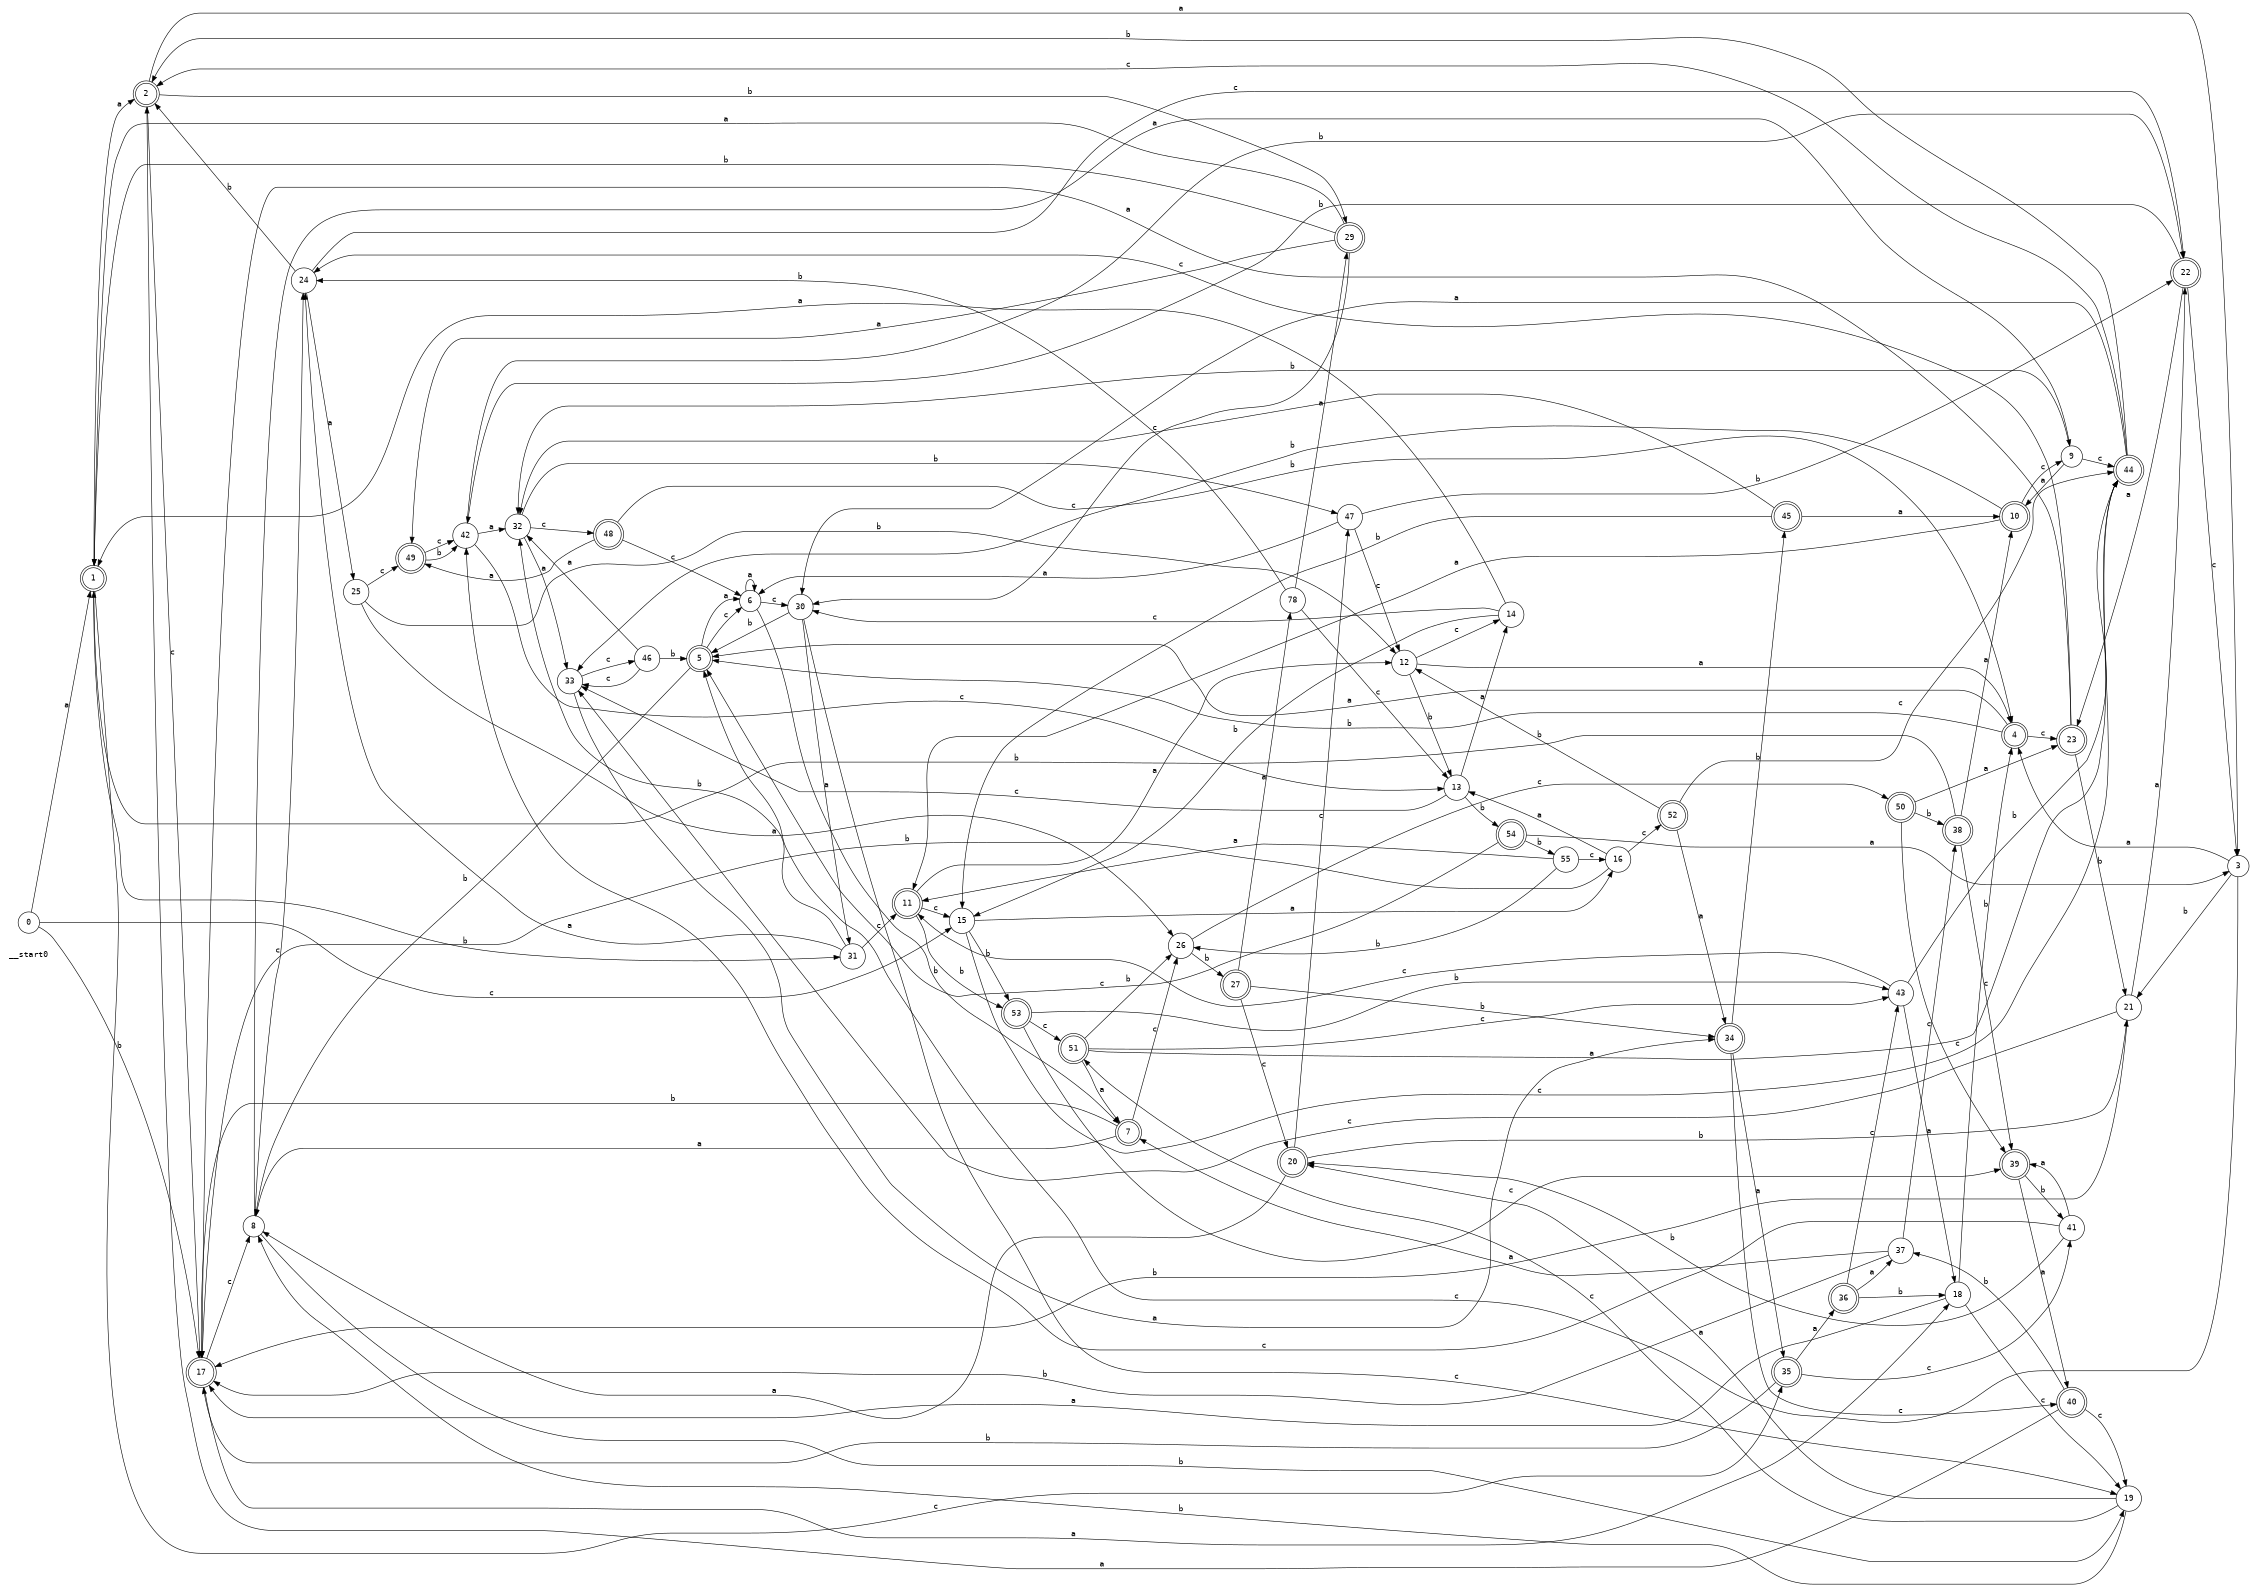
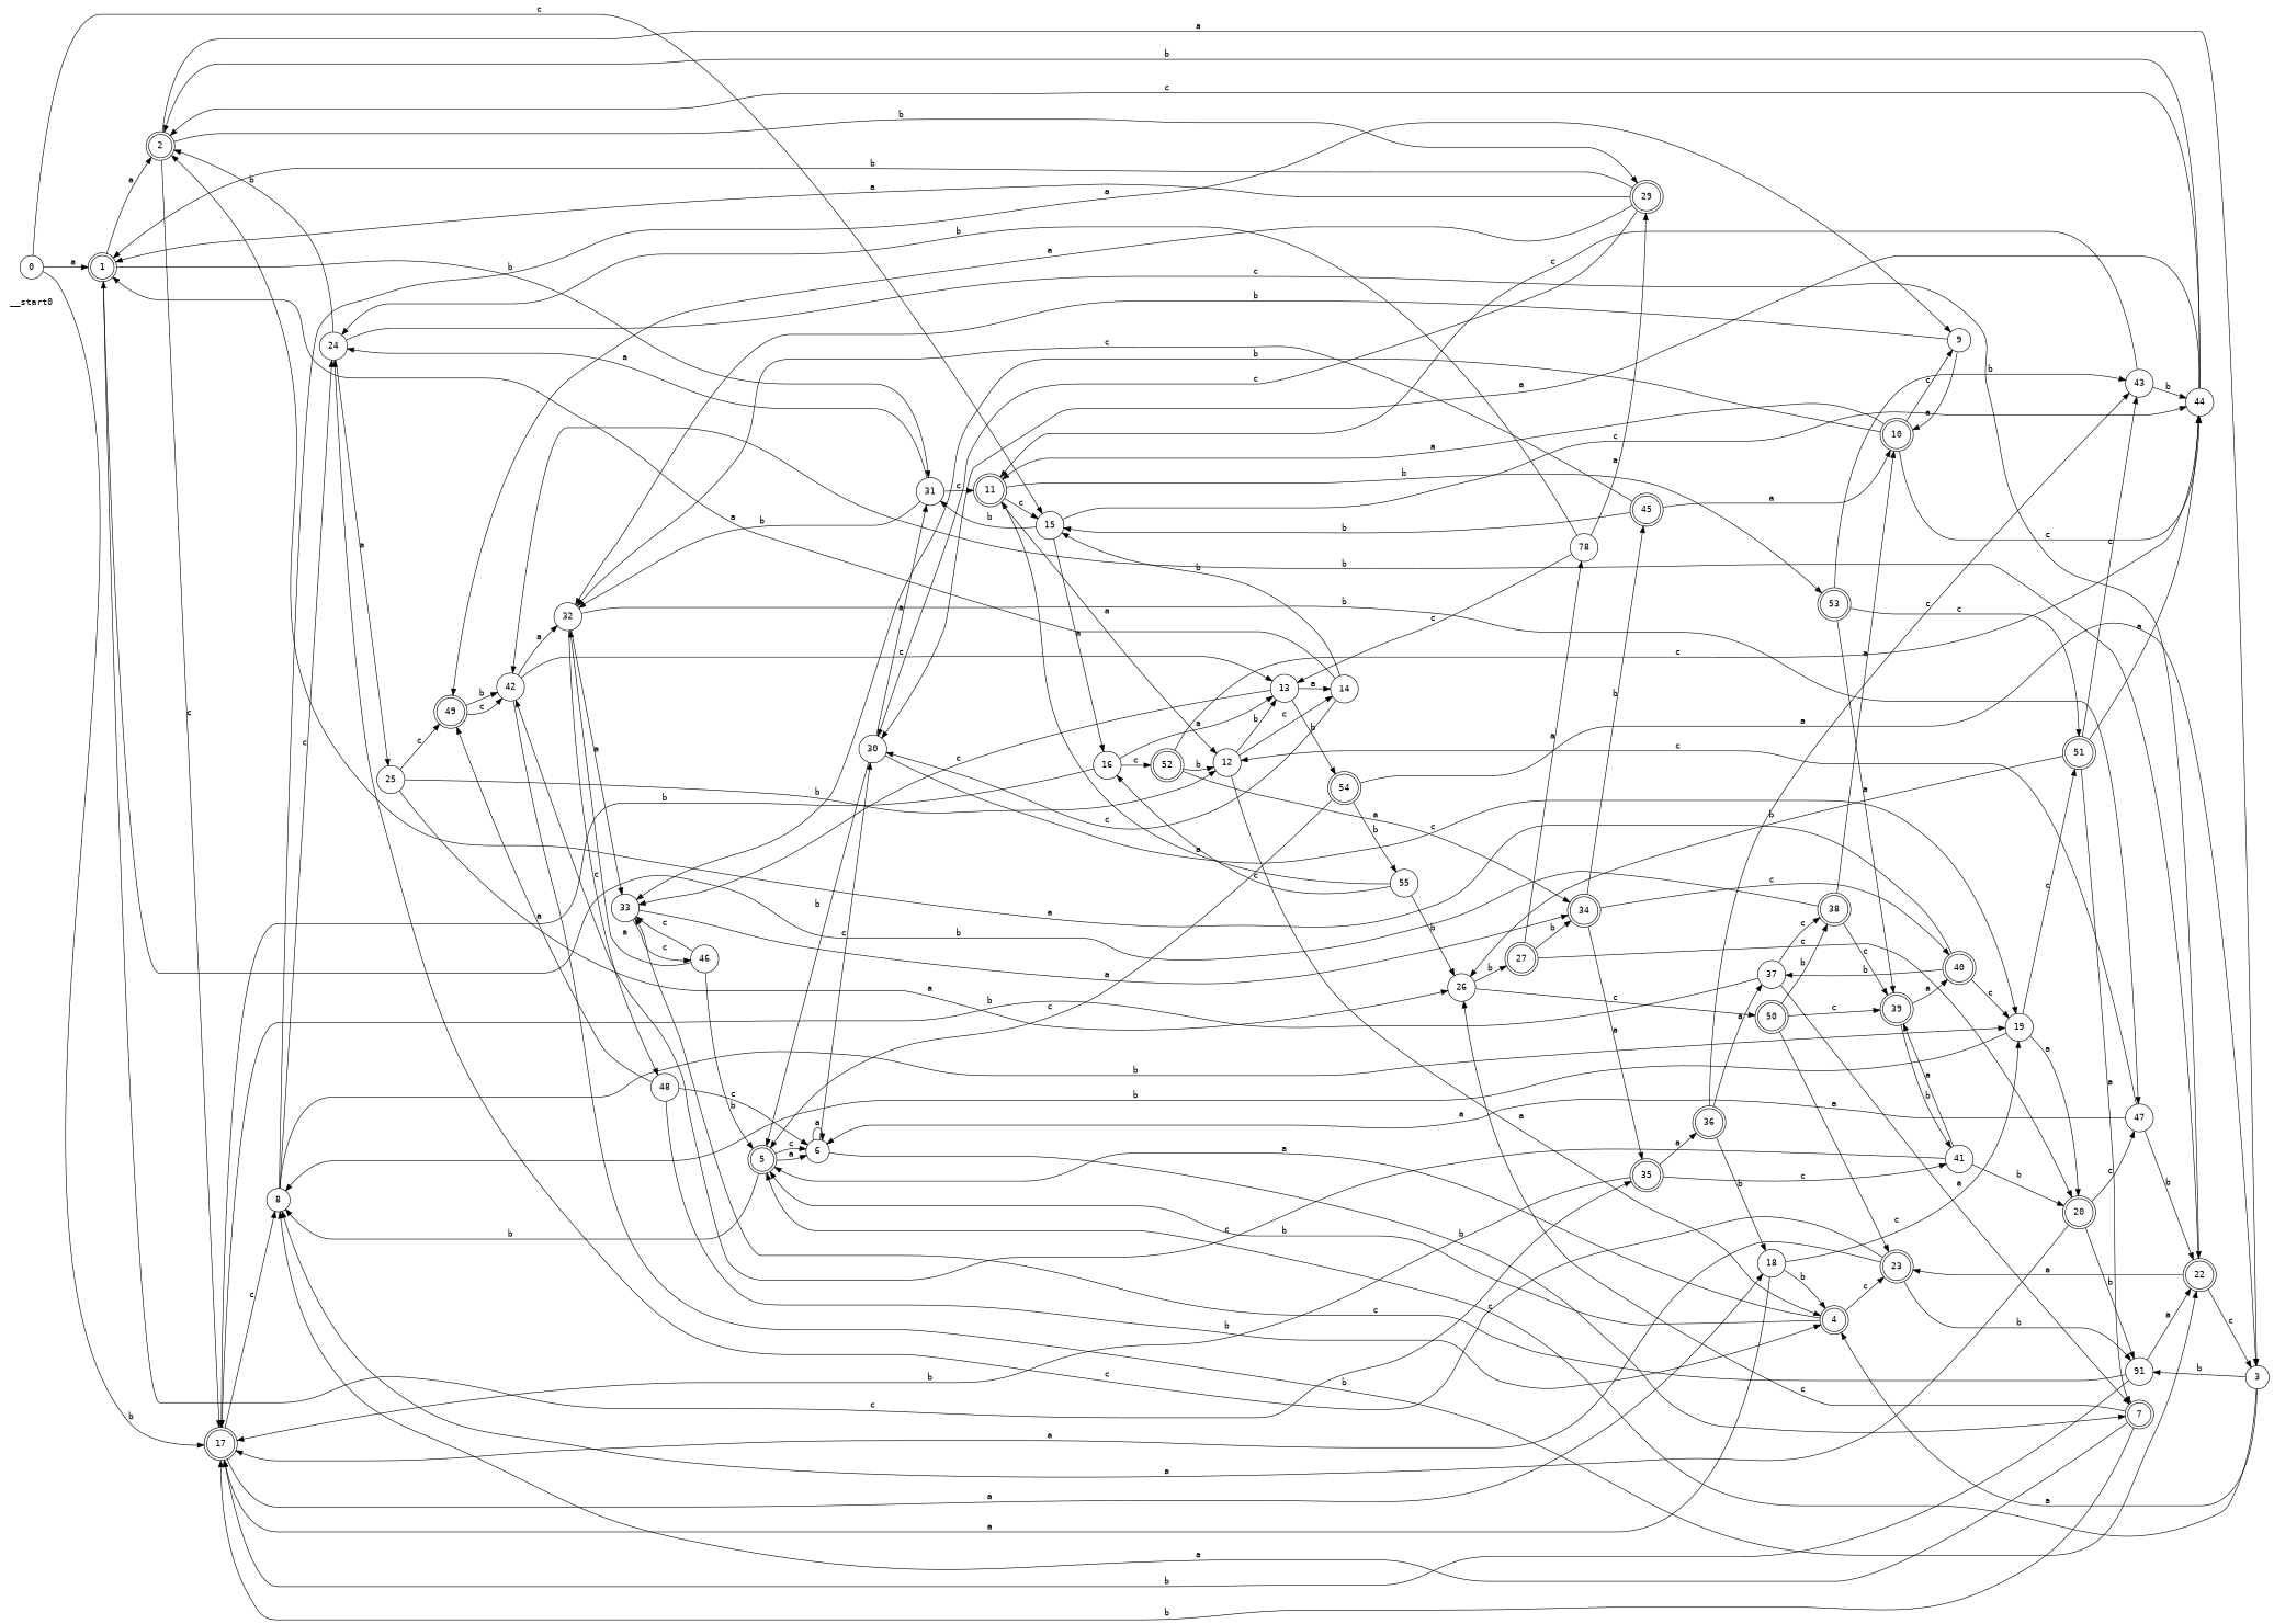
  digraph {
    fontname="DejaVu Sans Mono"
    rankdir=LR
    node [fontname="DejaVu Sans Mono" shape=circle color=black fillcolor=white style=filled]
    edge [fontname="DejaVu Sans Mono"]
    __start0 [shape=none color="" fillcolor="" style=""]
    n2 [label=0]
    n3 [label=1 shape=doublecircle style="rounded,filled"]
    n4 [label=15]
    n5 [label=17 shape=doublecircle style="rounded,filled"]
    n6 [label=2 shape=doublecircle style="rounded,filled"]
    n7 [label=31]
    n8 [label=35 shape=doublecircle style="rounded,filled"]
-   n9 [label=44 shape=doublecircle]
+   n9 [label=44]
    n10 [label=53 shape=doublecircle style="rounded,filled"]
    n11 [label=16]
    n12 [label=8]
    n13 [label=18]
    n14 [label=3]
    n15 [label=29 shape=doublecircle style="rounded,filled"]
    n16 [label=24]
    n17 [label=32]
    n18 [label=11 shape=doublecircle style="rounded,filled"]
    n19 [label=41]
    n20 [label=36 shape=doublecircle style="rounded,filled"]
    n21 [label=4 shape=doublecircle style="rounded,filled"]
    n22 [label=5 shape=doublecircle style="rounded,filled"]
-   n23 [label=21]
+   n23 [label=91]
    n24 [label=30]
    n25 [label=49 shape=doublecircle style="rounded,filled"]
    n26 [label=23 shape=doublecircle style="rounded,filled"]
    n27 [label=6]
    n28 [label=33]
    n29 [label=22 shape=doublecircle style="rounded,filled"]
    n30 [label=7 shape=doublecircle style="rounded,filled"]
    n31 [label=9]
    n32 [label=19]
    n33 [label=26]
    n34 [label=27 shape=doublecircle style="rounded,filled"]
    n35 [label=50 shape=doublecircle style="rounded,filled"]
    n36 [label=10 shape=doublecircle style="rounded,filled"]
    n37 [label=20 shape=doublecircle style="rounded,filled"]
    n38 [label=51 shape=doublecircle style="rounded,filled"]
    n39 [label=25]
    n40 [label=47]
-   n41 [label=48 shape=doublecircle style="rounded,filled"]
+   n41 [label=48 style="rounded,filled"]
    n42 [label=12]
    n43 [label=46]
    n44 [label=34 shape=doublecircle style="rounded,filled"]
    n45 [label=13]
    n46 [label=14]
    n47 [label=43]
    n48 [label=39 shape=doublecircle style="rounded,filled"]
    n49 [label=54 shape=doublecircle style="rounded,filled"]
    n50 [label=55]
    n51 [label=52 shape=doublecircle style="rounded,filled"]
    n52 [label=42]
    n53 [label=78]
    n54 [label=38 shape=doublecircle style="rounded,filled"]
    n55 [label=45 shape=doublecircle style="rounded,filled"]
    n56 [label=40 shape=doublecircle style="rounded,filled"]
    n57 [label=37]
    n2 -> n3 [label=a]
    n2 -> n4 [label=c]
    n2 -> n5 [label=b]
    n3 -> n6 [label=a]
    n3 -> n7 [label=b]
    n3 -> n8 [label=c]
    n4 -> n9 [label=c]
-   n4 -> n10 [label=b]
+   n4 -> n7 [label=b]
    n4 -> n11 [label=a]
    n5 -> n12 [label=c]
    n5 -> n13 [label=a]
    n6 -> n5 [label=c]
    n6 -> n14 [label=a]
    n6 -> n15 [label=b]
    n7 -> n16 [label=a]
    n7 -> n17 [label=b]
    n7 -> n18 [label=c]
    n8 -> n5 [label=b]
    n8 -> n19 [label=c]
    n8 -> n20 [label=a]
    n9 -> n6 [label=b]
    n9 -> n6 [label=c]
    n9 -> n24 [label=a]
    n10 -> n38 [label=c]
    n10 -> n47 [label=b]
-   n10 -> n48 [label=c]
+   n10 -> n48 [label=a]
    n11 -> n5 [label=b]
    n11 -> n45 [label=a]
    n11 -> n51 [label=c]
    n12 -> n16 [label=c]
    n12 -> n31 [label=a]
    n12 -> n32 [label=b]
    n13 -> n5 [label=a]
    n13 -> n21 [label=b]
    n13 -> n32 [label=c]
    n14 -> n21 [label=a]
    n14 -> n22 [label=c]
    n14 -> n23 [label=b]
    n15 -> n3 [label=a]
    n15 -> n3 [label=b]
    n15 -> n24 [label=c]
    n15 -> n25 [label=a]
    n16 -> n6 [label=b]
    n16 -> n29 [label=c]
    n16 -> n39 [label=a]
    n17 -> n28 [label=a]
    n17 -> n40 [label=b]
    n17 -> n41 [label=c]
    n18 -> n4 [label=c]
    n18 -> n10 [label=b]
    n18 -> n42 [label=a]
    n19 -> n37 [label=b]
    n19 -> n48 [label=a]
    n19 -> n52 [label=c]
    n20 -> n13 [label=b]
    n20 -> n47 [label=c]
    n20 -> n57 [label=a]
    n21 -> n22 [label=a]
    n21 -> n22 [label=b]
    n21 -> n26 [label=c]
    n22 -> n12 [label=b]
    n22 -> n27 [label=a]
    n22 -> n27 [label=c]
    n23 -> n5 [label=b]
    n23 -> n28 [label=c]
    n23 -> n29 [label=a]
    n24 -> n7 [label=a]
    n24 -> n22 [label=b]
    n24 -> n32 [label=c]
    n25 -> n52 [label=b]
    n25 -> n52 [label=c]
    n26 -> n5 [label=a]
    n26 -> n16 [label=c]
    n26 -> n23 [label=b]
    n27 -> n24 [label=c]
    n27 -> n27 [label=a]
    n27 -> n30 [label=b]
    n28 -> n43 [label=c]
    n28 -> n44 [label=a]
    n29 -> n14 [label=c]
    n29 -> n26 [label=a]
    n29 -> n52 [label=b]
    n30 -> n5 [label=b]
    n30 -> n12 [label=a]
    n30 -> n33 [label=c]
-   n31 -> n9 [label=c]
+   n36 -> n9 [label=c]
    n31 -> n17 [label=b]
    n31 -> n36 [label=a]
    n32 -> n12 [label=b]
    n32 -> n37 [label=a]
    n32 -> n38 [label=c]
    n33 -> n34 [label=b]
    n33 -> n35 [label=c]
    n34 -> n37 [label=c]
    n34 -> n44 [label=b]
    n34 -> n53 [label=a]
    n35 -> n26 [label=a]
    n35 -> n48 [label=c]
    n35 -> n54 [label=b]
    n36 -> n18 [label=a]
    n36 -> n28 [label=b]
    n36 -> n31 [label=c]
    n37 -> n12 [label=a]
    n37 -> n23 [label=b]
    n37 -> n40 [label=c]
    n38 -> n9 [label=a]
    n38 -> n30 [label=a]
    n38 -> n33 [label=b]
    n38 -> n47 [label=c]
    n39 -> n25 [label=c]
    n39 -> n33 [label=a]
    n39 -> n42 [label=b]
    n40 -> n27 [label=a]
    n40 -> n29 [label=b]
    n40 -> n42 [label=c]
    n41 -> n21 [label=b]
    n41 -> n25 [label=a]
    n41 -> n27 [label=c]
    n42 -> n21 [label=a]
    n42 -> n45 [label=b]
    n42 -> n46 [label=c]
    n43 -> n17 [label=a]
    n43 -> n22 [label=b]
    n43 -> n28 [label=c]
    n44 -> n8 [label=a]
    n44 -> n55 [label=b]
    n44 -> n56 [label=c]
    n45 -> n28 [label=c]
    n45 -> n46 [label=a]
    n45 -> n49 [label=b]
    n46 -> n3 [label=a]
    n46 -> n4 [label=b]
    n46 -> n24 [label=c]
    n47 -> n9 [label=b]
-   n47 -> n13 [label=a]
    n47 -> n18 [label=c]
    n48 -> n19 [label=b]
    n48 -> n56 [label=a]
    n49 -> n14 [label=a]
    n49 -> n22 [label=c]
    n49 -> n50 [label=b]
    n50 -> n11 [label=c]
    n50 -> n18 [label=a]
    n50 -> n33 [label=b]
    n51 -> n9 [label=c]
    n51 -> n42 [label=b]
    n51 -> n44 [label=a]
    n52 -> n17 [label=a]
    n52 -> n29 [label=b]
    n52 -> n45 [label=c]
    n53 -> n15 [label=a]
    n53 -> n16 [label=b]
    n53 -> n45 [label=c]
    n54 -> n3 [label=b]
    n54 -> n36 [label=a]
    n54 -> n48 [label=c]
    n55 -> n4 [label=b]
    n55 -> n17 [label=c]
    n55 -> n36 [label=a]
    n56 -> n6 [label=a]
    n56 -> n32 [label=c]
    n56 -> n57 [label=b]
    n57 -> n5 [label=b]
    n57 -> n30 [label=a]
    n57 -> n54 [label=c]
  }
